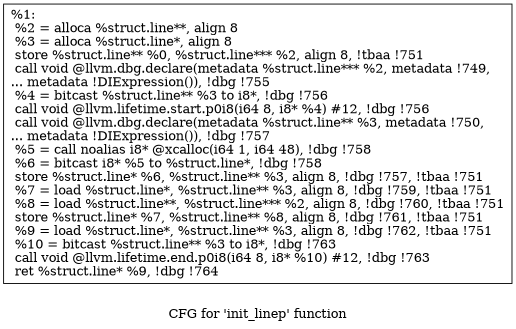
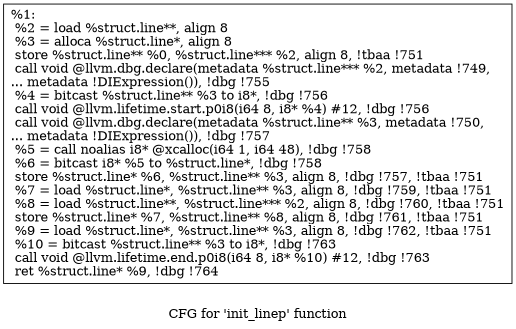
  digraph {
    label="CFG for 'init_linep' function"
-   n1 [label="{%1:\l  %2 = alloca %struct.line**, align 8\l  %3 = alloca %struct.line*, align 8\l  store %struct.line** %0, %struct.line*** %2, align 8, !tbaa !751\l  call void @llvm.dbg.declare(metadata %struct.line*** %2, metadata !749,\l... metadata !DIExpression()), !dbg !755\l  %4 = bitcast %struct.line** %3 to i8*, !dbg !756\l  call void @llvm.lifetime.start.p0i8(i64 8, i8* %4) #12, !dbg !756\l  call void @llvm.dbg.declare(metadata %struct.line** %3, metadata !750,\l... metadata !DIExpression()), !dbg !757\l  %5 = call noalias i8* @xcalloc(i64 1, i64 48), !dbg !758\l  %6 = bitcast i8* %5 to %struct.line*, !dbg !758\l  store %struct.line* %6, %struct.line** %3, align 8, !dbg !757, !tbaa !751\l  %7 = load %struct.line*, %struct.line** %3, align 8, !dbg !759, !tbaa !751\l  %8 = load %struct.line**, %struct.line*** %2, align 8, !dbg !760, !tbaa !751\l  store %struct.line* %7, %struct.line** %8, align 8, !dbg !761, !tbaa !751\l  %9 = load %struct.line*, %struct.line** %3, align 8, !dbg !762, !tbaa !751\l  %10 = bitcast %struct.line** %3 to i8*, !dbg !763\l  call void @llvm.lifetime.end.p0i8(i64 8, i8* %10) #12, !dbg !763\l  ret %struct.line* %9, !dbg !764\l}" shape=record]
+   n1 [label="{%1:\l  %2 = load %struct.line**, align 8\l  %3 = alloca %struct.line*, align 8\l  store %struct.line** %0, %struct.line*** %2, align 8, !tbaa !751\l  call void @llvm.dbg.declare(metadata %struct.line*** %2, metadata !749,\l... metadata !DIExpression()), !dbg !755\l  %4 = bitcast %struct.line** %3 to i8*, !dbg !756\l  call void @llvm.lifetime.start.p0i8(i64 8, i8* %4) #12, !dbg !756\l  call void @llvm.dbg.declare(metadata %struct.line** %3, metadata !750,\l... metadata !DIExpression()), !dbg !757\l  %5 = call noalias i8* @xcalloc(i64 1, i64 48), !dbg !758\l  %6 = bitcast i8* %5 to %struct.line*, !dbg !758\l  store %struct.line* %6, %struct.line** %3, align 8, !dbg !757, !tbaa !751\l  %7 = load %struct.line*, %struct.line** %3, align 8, !dbg !759, !tbaa !751\l  %8 = load %struct.line**, %struct.line*** %2, align 8, !dbg !760, !tbaa !751\l  store %struct.line* %7, %struct.line** %8, align 8, !dbg !761, !tbaa !751\l  %9 = load %struct.line*, %struct.line** %3, align 8, !dbg !762, !tbaa !751\l  %10 = bitcast %struct.line** %3 to i8*, !dbg !763\l  call void @llvm.lifetime.end.p0i8(i64 8, i8* %10) #12, !dbg !763\l  ret %struct.line* %9, !dbg !764\l}" shape=record]
  }
